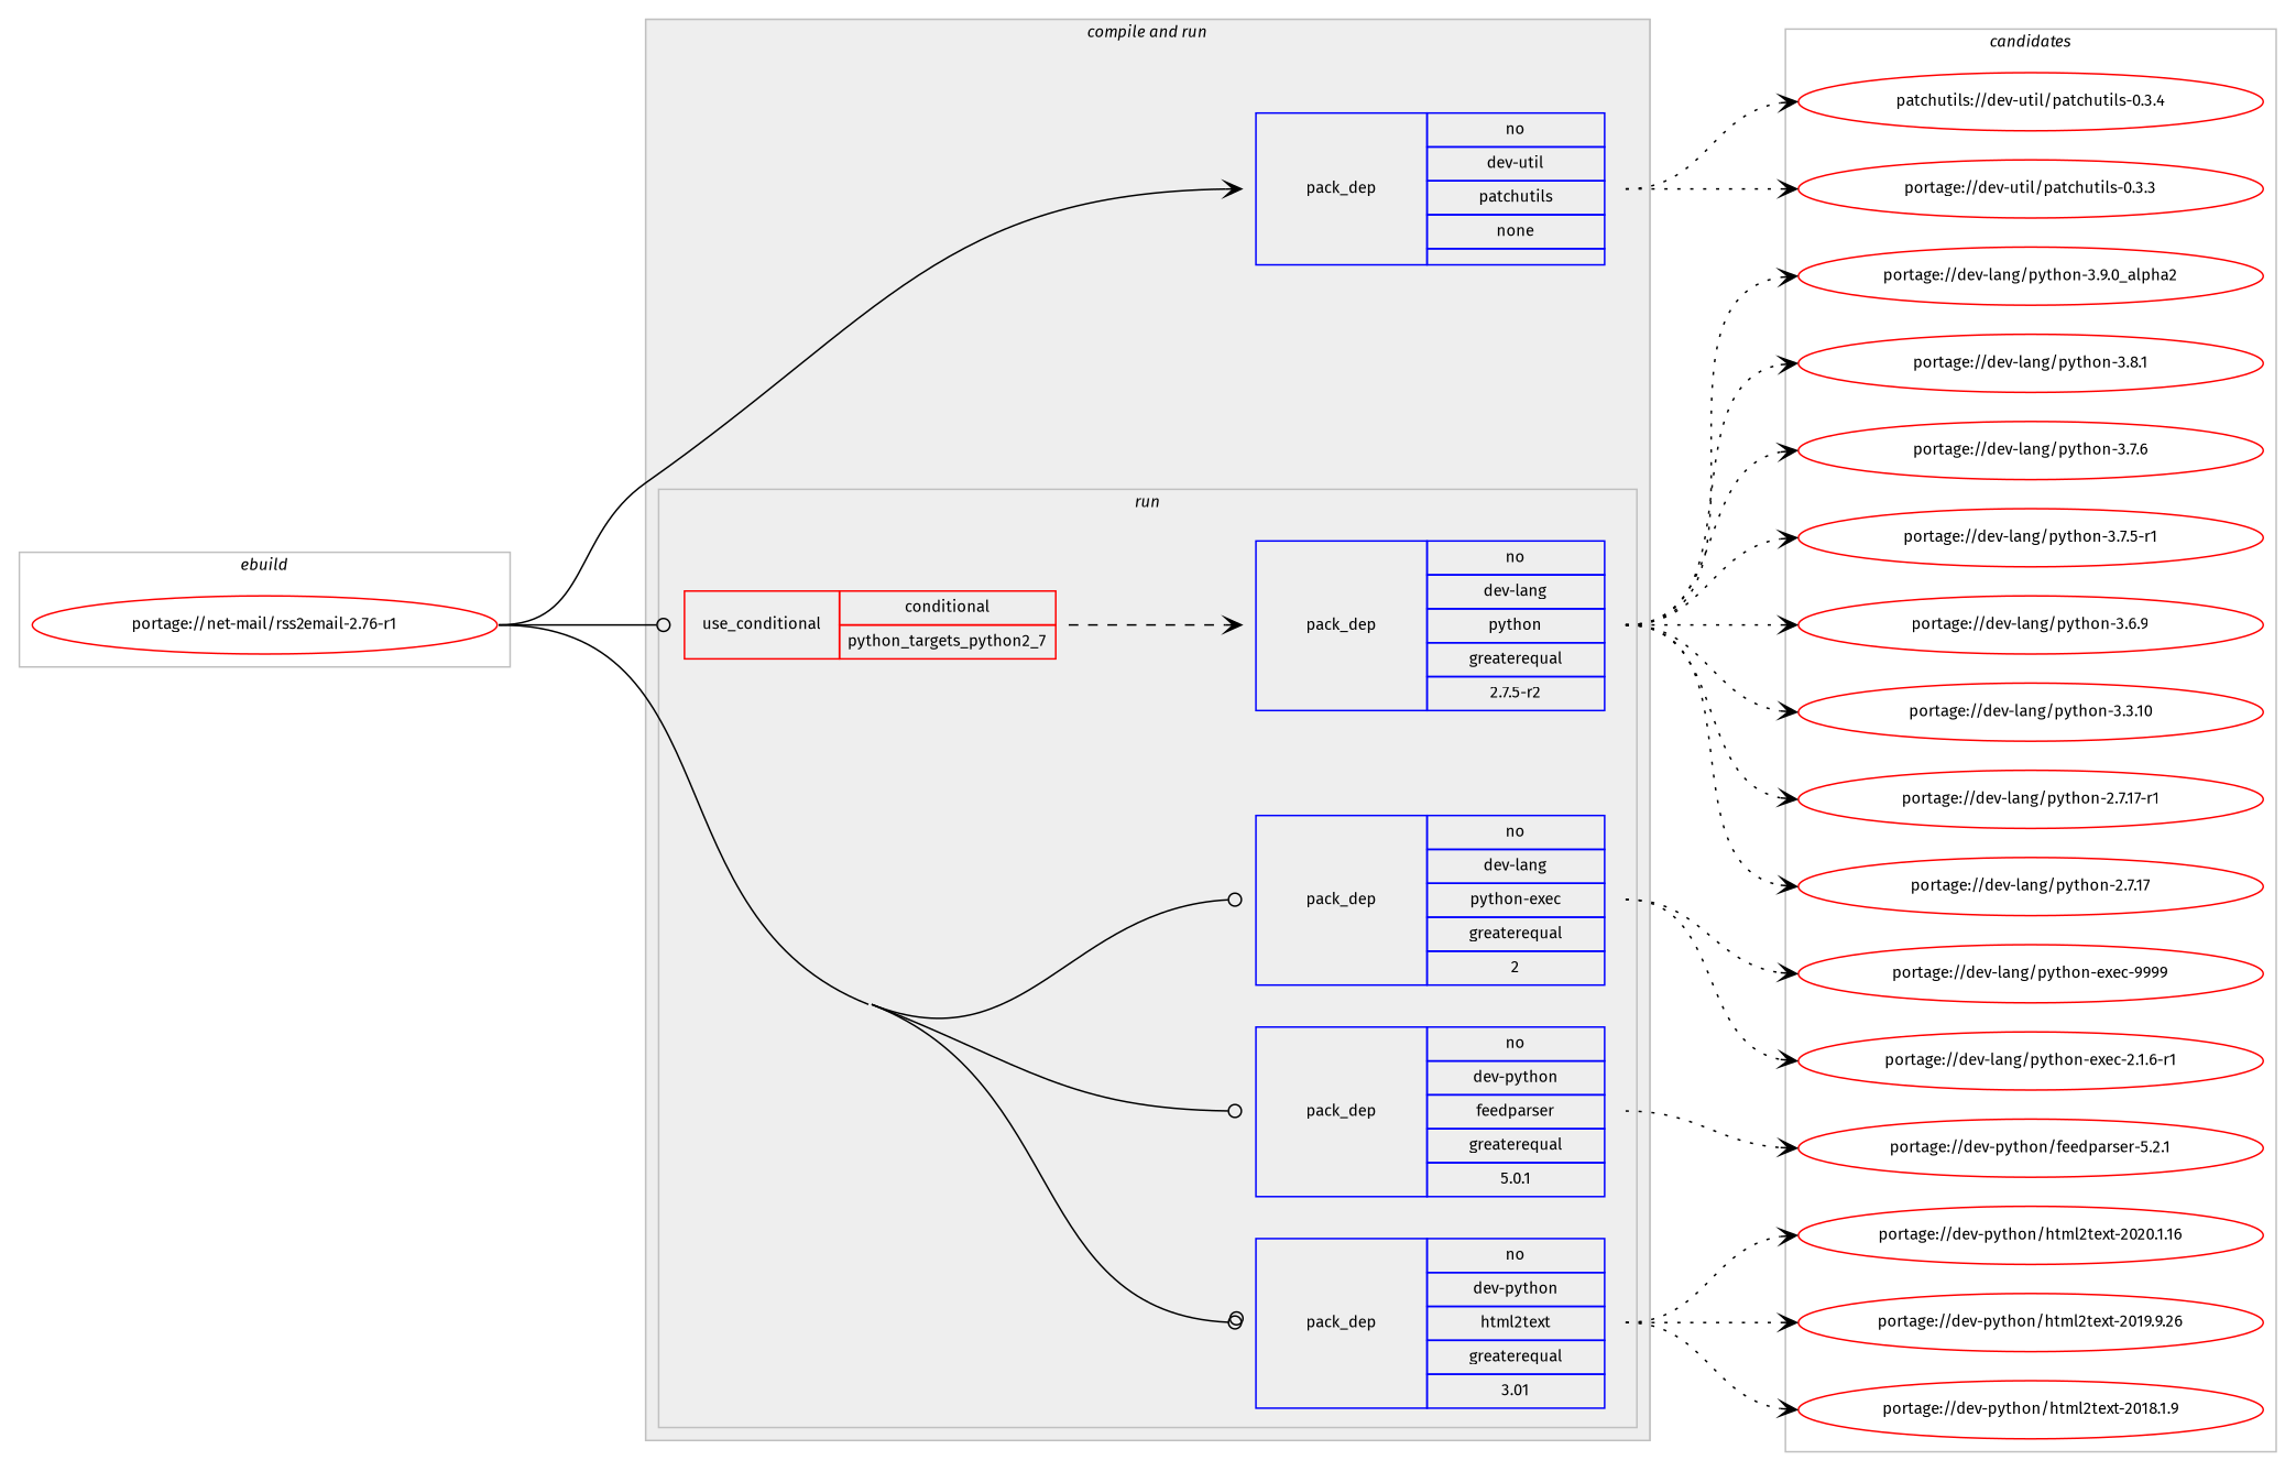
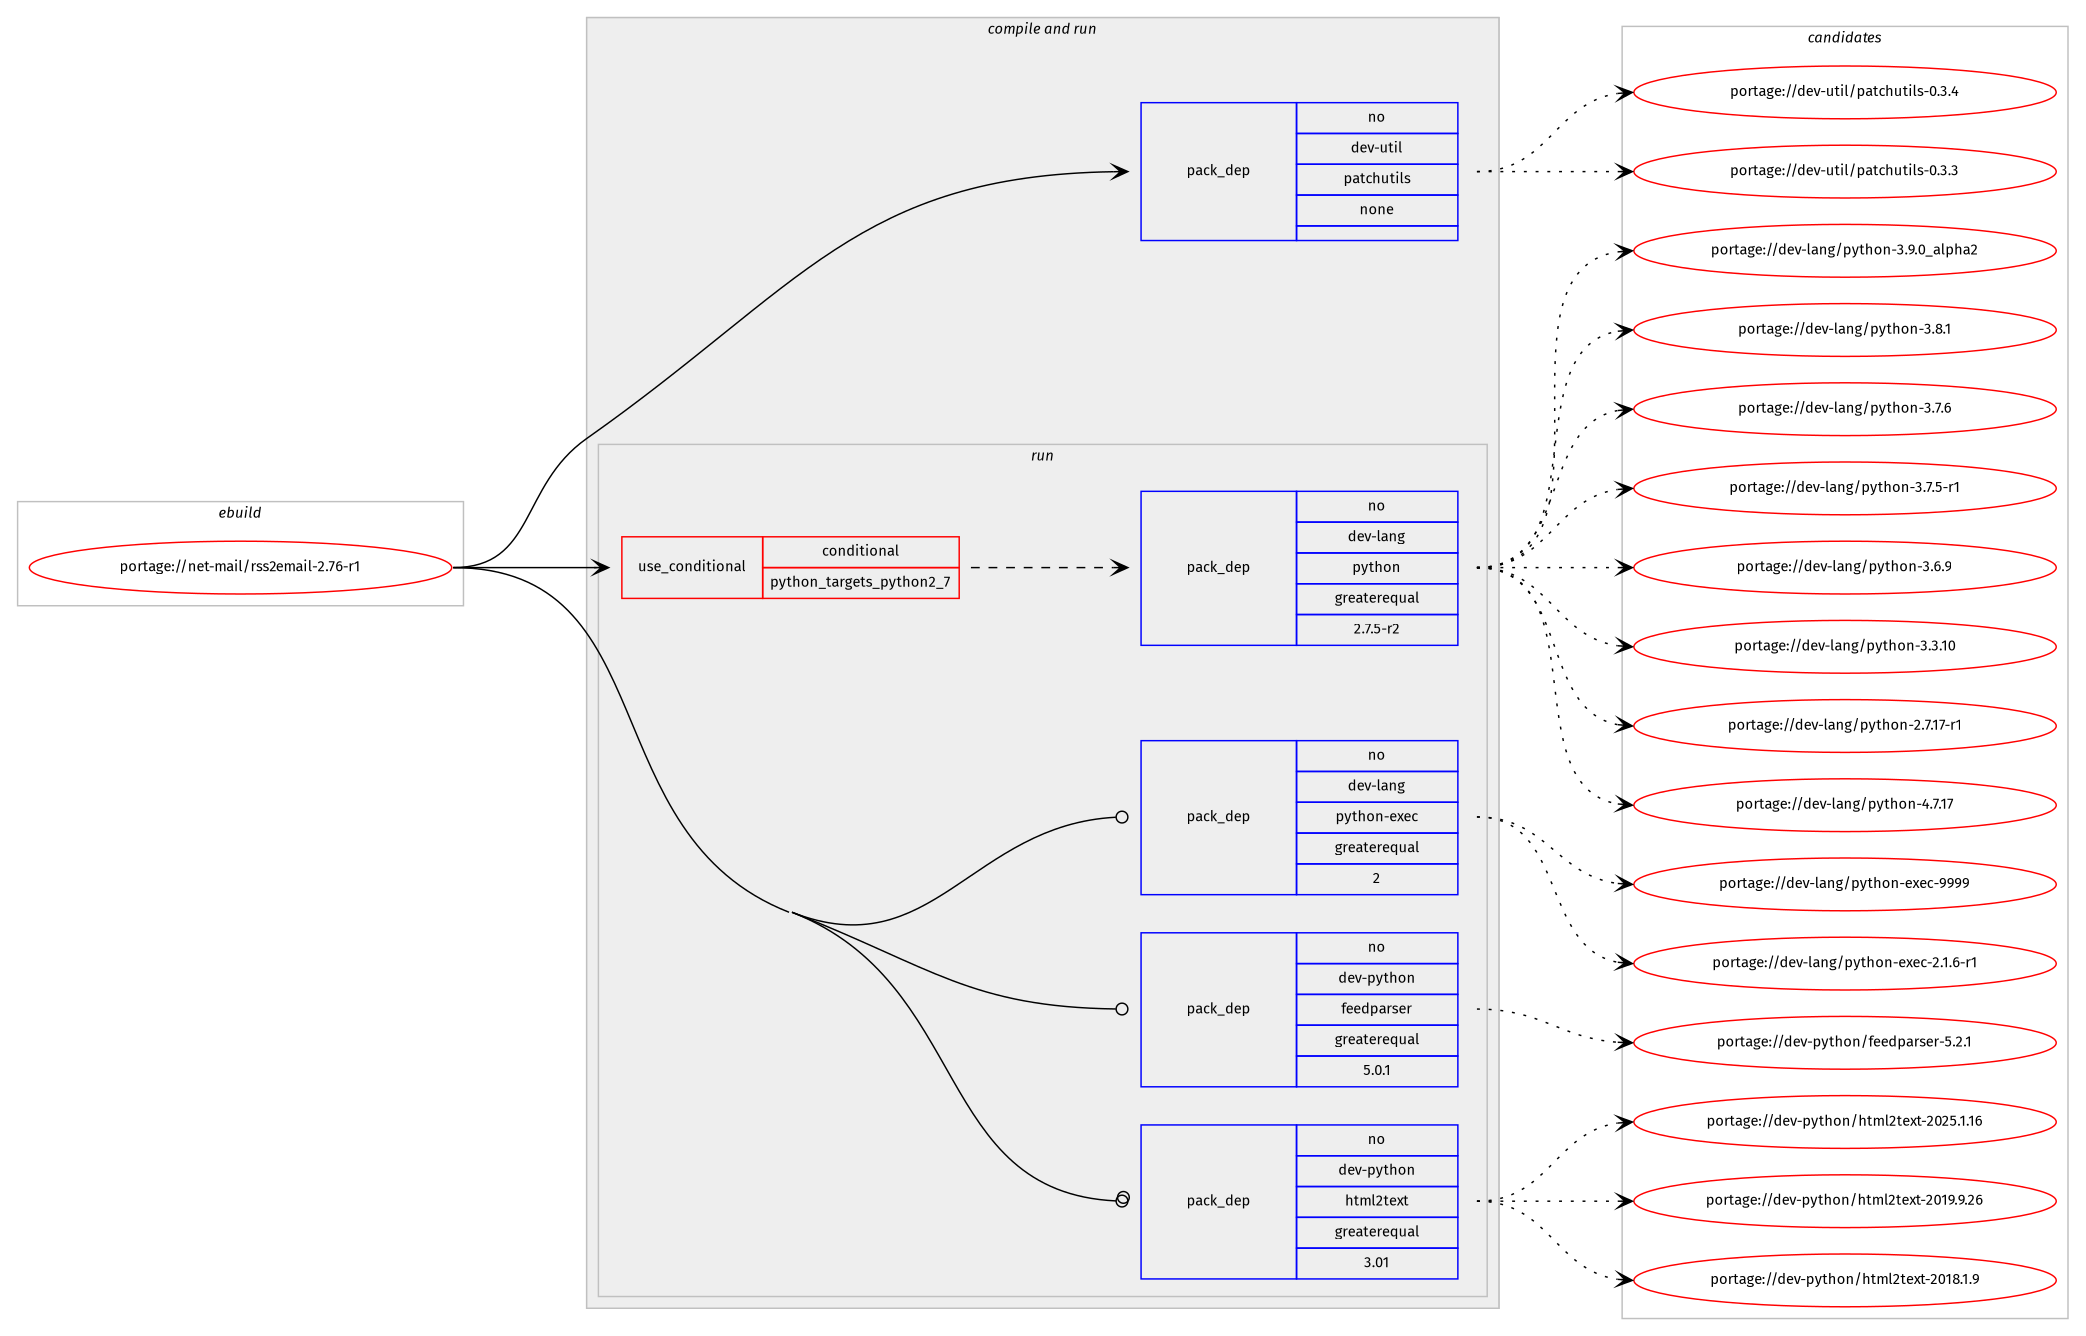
  digraph {
    compound=true
    concentrate=true
    fontname="Fira Sans"
    fontsize=10
    newrank=true
    rankdir=LR
    ranksep=1.5
    node [color=red fontname="Fira Sans" fontsize=10]
    edge [arrowhead=vee fontname="Fira Sans" headport=w style=dotted tailport=e weight=100]
    n1 [label="portage://net-mail/rss2email-2.76-r1" width=4]
    n2 [color=blue label=<<TABLE BORDER="0" CELLBORDER="1" CELLSPACING="0" CELLPADDING="4" WIDTH="220"><TR><TD ROWSPAN="6" CELLPADDING="30">pack_dep</TD></TR><TR><TD WIDTH="110">no</TD></TR><TR><TD>dev-util</TD></TR><TR><TD>patchutils</TD></TR><TR><TD>none</TD></TR><TR><TD></TD></TR></TABLE>> shape=none]
    n3 [color=blue label=<<TABLE BORDER="0" CELLBORDER="1" CELLSPACING="0" CELLPADDING="4" WIDTH="220"><TR><TD ROWSPAN="6" CELLPADDING="30">pack_dep</TD></TR><TR><TD WIDTH="110">no</TD></TR><TR><TD>dev-lang</TD></TR><TR><TD>python</TD></TR><TR><TD>greaterequal</TD></TR><TR><TD>2.7.5-r2</TD></TR></TABLE>> shape=none]
    n4 [label=<<TABLE BORDER="0" CELLBORDER="1" CELLSPACING="0" CELLPADDING="4"><TR><TD ROWSPAN="3" CELLPADDING="10">use_conditional</TD></TR><TR><TD>conditional</TD></TR><TR><TD>python_targets_python2_7</TD></TR></TABLE>> shape=none]
    n5 [color=blue label=<<TABLE BORDER="0" CELLBORDER="1" CELLSPACING="0" CELLPADDING="4" WIDTH="220"><TR><TD ROWSPAN="6" CELLPADDING="30">pack_dep</TD></TR><TR><TD WIDTH="110">no</TD></TR><TR><TD>dev-lang</TD></TR><TR><TD>python-exec</TD></TR><TR><TD>greaterequal</TD></TR><TR><TD>2</TD></TR></TABLE>> shape=none]
    n6 [color=blue label=<<TABLE BORDER="0" CELLBORDER="1" CELLSPACING="0" CELLPADDING="4" WIDTH="220"><TR><TD ROWSPAN="6" CELLPADDING="30">pack_dep</TD></TR><TR><TD WIDTH="110">no</TD></TR><TR><TD>dev-python</TD></TR><TR><TD>feedparser</TD></TR><TR><TD>greaterequal</TD></TR><TR><TD>5.0.1</TD></TR></TABLE>> shape=none]
    n7 [color=blue label=<<TABLE BORDER="0" CELLBORDER="1" CELLSPACING="0" CELLPADDING="4" WIDTH="220"><TR><TD ROWSPAN="6" CELLPADDING="30">pack_dep</TD></TR><TR><TD WIDTH="110">no</TD></TR><TR><TD>dev-python</TD></TR><TR><TD>html2text</TD></TR><TR><TD>greaterequal</TD></TR><TR><TD>3.01</TD></TR></TABLE>> shape=none]
-   n8 [label="patchutils://dev-util/patchutils-0.3.4" width=4]
+   n8 [label="portage://dev-util/patchutils-0.3.4" width=4]
    n9 [label="portage://dev-util/patchutils-0.3.3" width=4]
    n10 [label="portage://dev-lang/python-3.9.0_alpha2" width=4]
    n11 [label="portage://dev-lang/python-3.8.1" width=4]
    n12 [label="portage://dev-lang/python-3.7.6" width=4]
    n13 [label="portage://dev-lang/python-3.7.5-r1" width=4]
    n14 [label="portage://dev-lang/python-3.6.9" width=4]
    n15 [label="portage://dev-lang/python-3.3.10" width=4]
    n16 [label="portage://dev-lang/python-2.7.17-r1" width=4]
-   n17 [label="portage://dev-lang/python-2.7.17" width=4]
+   n17 [label="portage://dev-lang/python-4.7.17" width=4]
    n18 [label="portage://dev-lang/python-exec-9999" width=4]
    n19 [label="portage://dev-lang/python-exec-2.1.6-r1" width=4]
    n20 [label="portage://dev-python/feedparser-5.2.1" width=4]
-   n21 [label="portage://dev-python/html2text-2020.1.16" width=4]
+   n21 [label="portage://dev-python/html2text-2025.1.16" width=4]
    n22 [label="portage://dev-python/html2text-2019.9.26" width=4]
    n23 [label="portage://dev-python/html2text-2018.1.9" width=4]
    subgraph cluster_1 {
      color=gray
      label=<<i>ebuild</i>>
      rank=same
      n1
    }
    subgraph cluster_2 {
      color=gray
      label=<<i>dependencies</i>>
      subgraph cluster_3 {
        color=gray
        fillcolor="#eeeeee"
        label=<<i>compile</i>>
        style=filled
        subgraph sub_4 {
          color=gray
          fillcolor="#eeeeee"
          label=<<i>compile</i>>
          style=filled
          n2
        }
      }
      subgraph cluster_5 {
        color=gray
        fillcolor="#eeeeee"
        label=<<i>compile and run</i>>
        style=filled
      }
      subgraph cluster_6 {
        color=gray
        fillcolor="#eeeeee"
        label=<<i>run</i>>
        style=filled
        subgraph sub_7 {
          color=gray
          fillcolor="#eeeeee"
          label=<<i>run</i>>
          style=filled
          n4
          subgraph sub_8 {
            color=gray
            fillcolor="#eeeeee"
            label=<<i>run</i>>
            style=filled
            n3
          }
        }
        subgraph sub_9 {
          color=gray
          fillcolor="#eeeeee"
          label=<<i>run</i>>
          style=filled
          n5
        }
        subgraph sub_10 {
          color=gray
          fillcolor="#eeeeee"
          label=<<i>run</i>>
          style=filled
          n6
        }
        subgraph sub_11 {
          color=gray
          fillcolor="#eeeeee"
          label=<<i>run</i>>
          style=filled
          n7
        }
      }
    }
    subgraph cluster_12 {
      color=gray
      label=<<i>candidates</i>>
      rank=same
      subgraph sub_13 {
        color=black
        label=<<i>candidates</i>>
        nodesep=1
        rank=same
        n8
        n9
      }
      subgraph sub_14 {
        color=black
        label=<<i>candidates</i>>
        nodesep=1
        rank=same
        n10
        n11
        n12
        n13
        n14
        n15
        n16
        n17
      }
      subgraph sub_15 {
        color=black
        label=<<i>candidates</i>>
        nodesep=1
        rank=same
        n18
        n19
      }
      subgraph sub_16 {
        color=black
        label=<<i>candidates</i>>
        nodesep=1
        rank=same
        n20
      }
      subgraph sub_17 {
        color=black
        label=<<i>candidates</i>>
        nodesep=1
        rank=same
        n21
        n22
        n23
      }
    }
    n1 -> n2 [style=solid weight=20]
-   n1 -> n4 [arrowhead=odot style=solid weight=20]
+   n1 -> n4 [style=solid weight=20]
    n1 -> n5 [arrowhead=odot style=solid weight=20]
    n1 -> n6 [arrowhead=odot style=solid weight=20]
    n1 -> n7 [arrowhead=odot style=solid weight=20]
    n2 -> n8
    n2 -> n9
    n3 -> n10
    n3 -> n11
    n3 -> n12
    n3 -> n13
    n3 -> n14
    n3 -> n15
    n3 -> n16
    n3 -> n17
    n4 -> n3 [style=dashed weight=20]
    n5 -> n18
    n5 -> n19
    n6 -> n20
    n7 -> n21
    n7 -> n22
    n7 -> n23
  }
